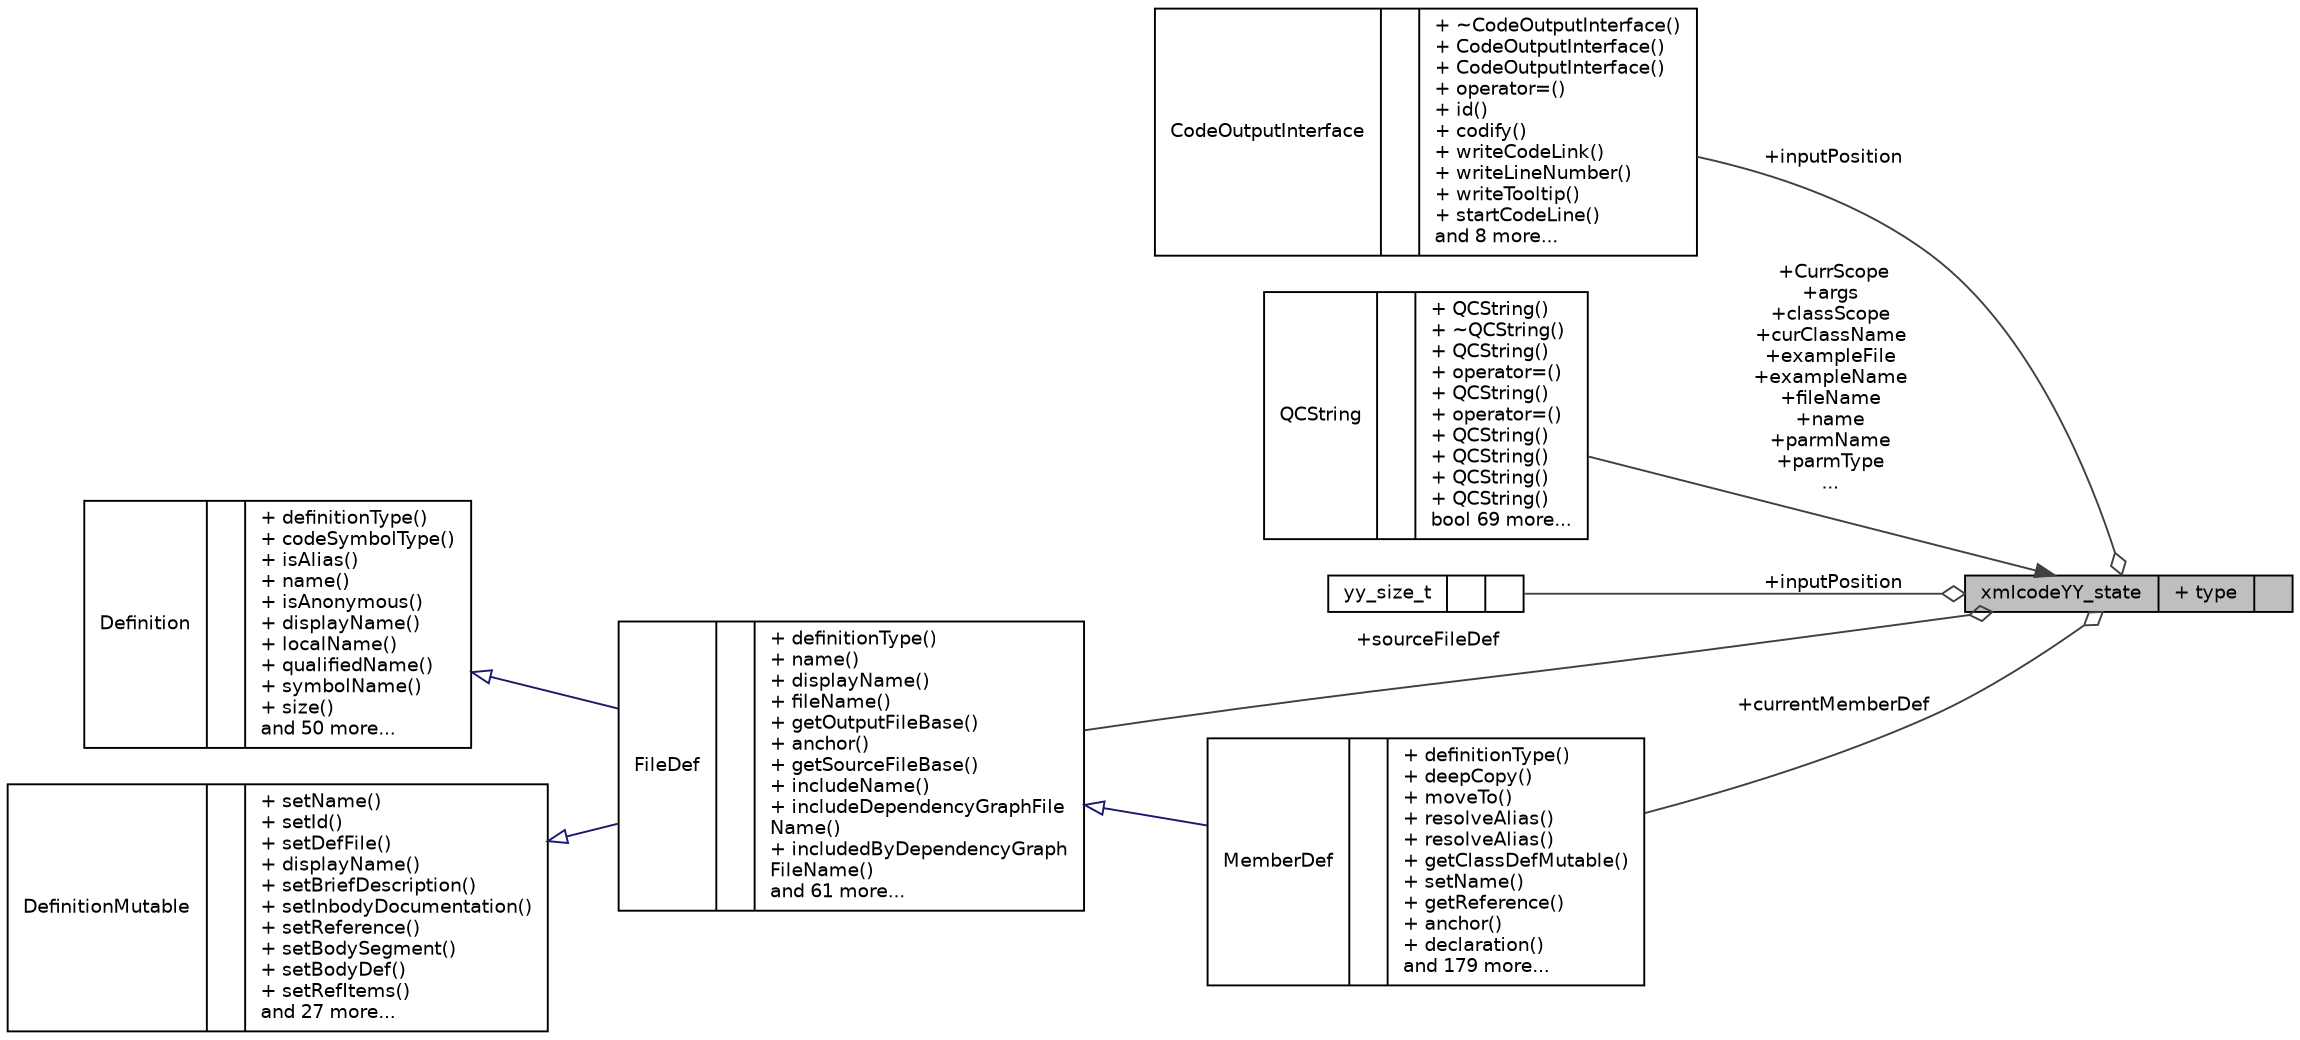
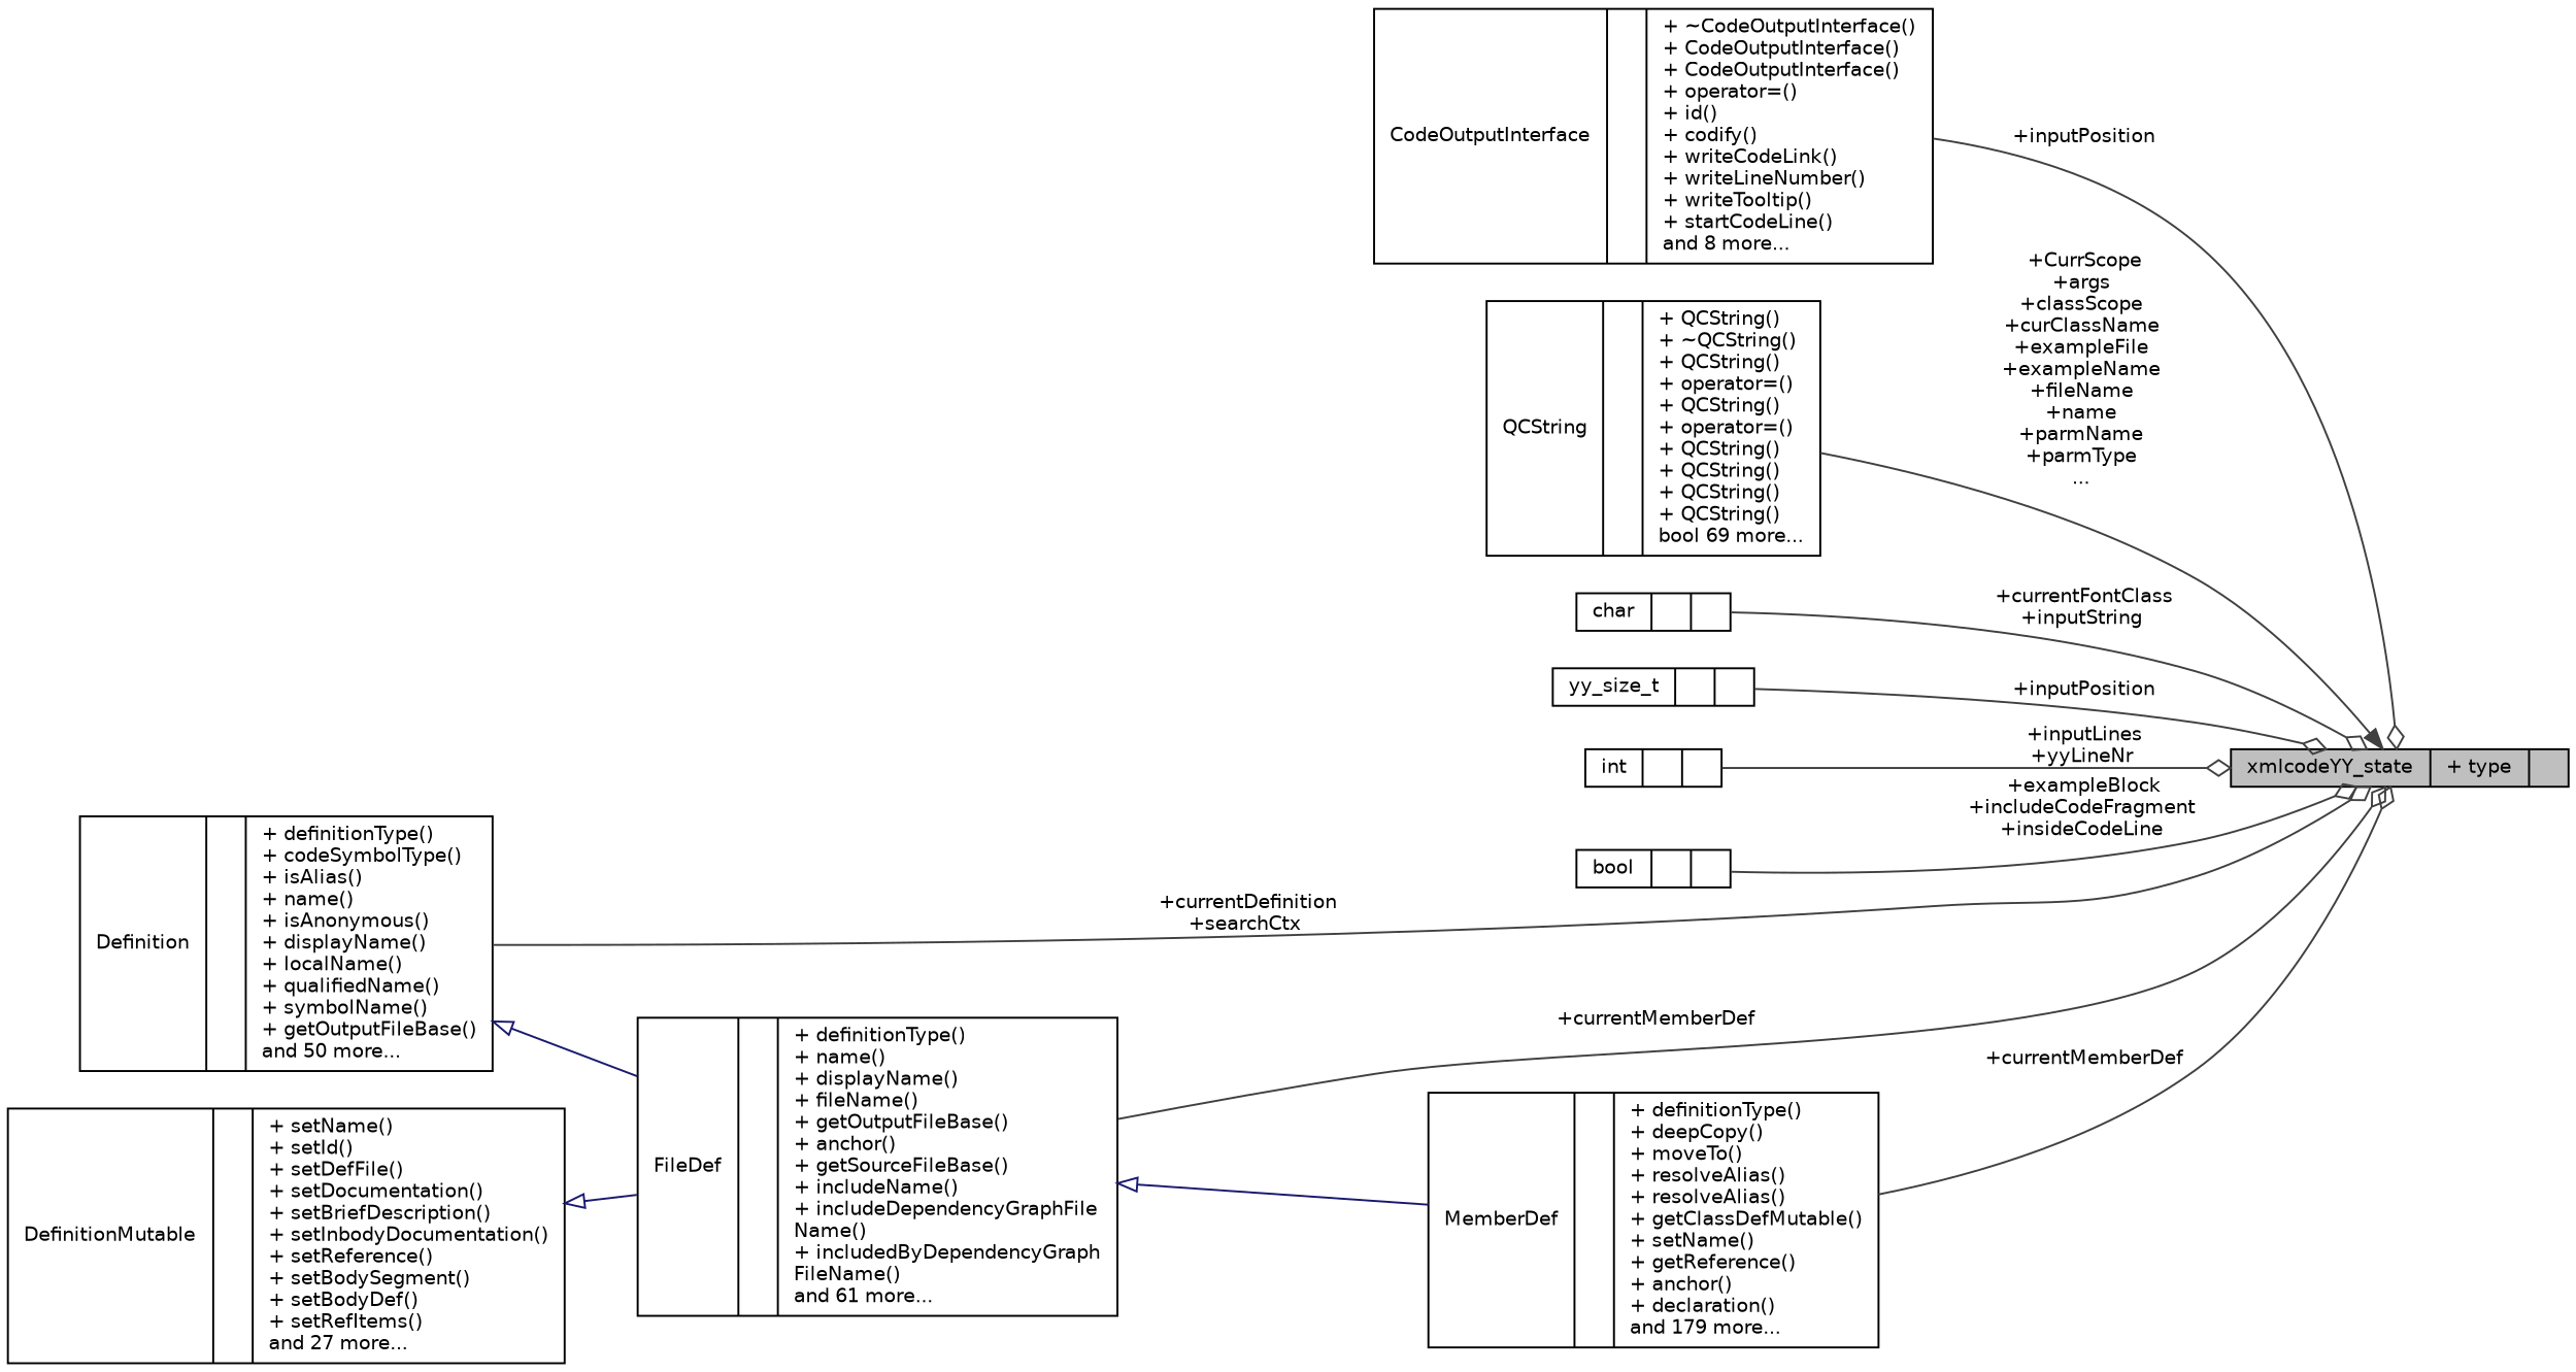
  digraph {
    rankdir=LR
    node [color=black fillcolor=white fontname=Helvetica fontsize=10 shape=record style=filled]
    edge [arrowhead=odiamond color=grey25 fontname=Helvetica fontsize=10 labelfontname=Helvetica labelfontsize=10 style=solid]
    n1 [fillcolor=grey75 fontcolor=black height=0.2 label="{xmlcodeYY_state\n|+ type\l|}" width=0.4]
    n2 [height=0.2 label="{CodeOutputInterface\n||+ ~CodeOutputInterface()\l+ CodeOutputInterface()\l+ CodeOutputInterface()\l+ operator=()\l+ id()\l+ codify()\l+ writeCodeLink()\l+ writeLineNumber()\l+ writeTooltip()\l+ startCodeLine()\land 8 more...\l}" width=0.4]
    n3 [height=0.2 label="{QCString\n||+ QCString()\l+ ~QCString()\l+ QCString()\l+ operator=()\l+ QCString()\l+ operator=()\l+ QCString()\l+ QCString()\l+ QCString()\l+ QCString()\lbool 69 more...\l}" width=0.4]
+   n4 [height=0.2 label="{char\n||}" width=0.4]
    n5 [height=0.2 label="{yy_size_t\n||}" width=0.4]
-   n8 [height=0.2 label="{Definition\n||+ definitionType()\l+ codeSymbolType()\l+ isAlias()\l+ name()\l+ isAnonymous()\l+ displayName()\l+ localName()\l+ qualifiedName()\l+ symbolName()\l+ size()\land 50 more...\l}" width=0.4]
+   n6 [height=0.2 label="{int\n||}" width=0.4]
+   n7 [height=0.2 label="{bool\n||}" width=0.4]
+   n8 [height=0.2 label="{Definition\n||+ definitionType()\l+ codeSymbolType()\l+ isAlias()\l+ name()\l+ isAnonymous()\l+ displayName()\l+ localName()\l+ qualifiedName()\l+ symbolName()\l+ getOutputFileBase()\land 50 more...\l}" width=0.4]
    n9 [height=0.2 label="{FileDef\n||+ definitionType()\l+ name()\l+ displayName()\l+ fileName()\l+ getOutputFileBase()\l+ anchor()\l+ getSourceFileBase()\l+ includeName()\l+ includeDependencyGraphFile\lName()\l+ includedByDependencyGraph\lFileName()\land 61 more...\l}" width=0.4]
    n10 [height=0.2 label="{MemberDef\n||+ definitionType()\l+ deepCopy()\l+ moveTo()\l+ resolveAlias()\l+ resolveAlias()\l+ getClassDefMutable()\l+ setName()\l+ getReference()\l+ anchor()\l+ declaration()\land 179 more...\l}" width=0.4]
-   n11 [height=0.2 label="{DefinitionMutable\n||+ setName()\l+ setId()\l+ setDefFile()\l+ displayName()\l+ setBriefDescription()\l+ setInbodyDocumentation()\l+ setReference()\l+ setBodySegment()\l+ setBodyDef()\l+ setRefItems()\land 27 more...\l}" width=0.4]
+   n11 [height=0.2 label="{DefinitionMutable\n||+ setName()\l+ setId()\l+ setDefFile()\l+ setDocumentation()\l+ setBriefDescription()\l+ setInbodyDocumentation()\l+ setReference()\l+ setBodySegment()\l+ setBodyDef()\l+ setRefItems()\land 27 more...\l}" width=0.4]
    n2 -> n1 [label=" +inputPosition"]
    n3 -> n1 [arrowhead=normal label=" +CurrScope\n+args\n+classScope\n+curClassName\n+exampleFile\n+exampleName\n+fileName\n+name\n+parmName\n+parmType\n..."]
+   n4 -> n1 [label=" +currentFontClass\n+inputString"]
    n5 -> n1 [label=" +inputPosition"]
+   n6 -> n1 [label=" +inputLines\n+yyLineNr"]
+   n7 -> n1 [label=" +exampleBlock\n+includeCodeFragment\n+insideCodeLine"]
+   n8 -> n1 [label=" +currentDefinition\n+searchCtx"]
    n8 -> n9 [arrowtail=onormal color=midnightblue dir=back arrowhead=""]
-   n9 -> n1 [label=" +sourceFileDef"]
+   n9 -> n1 [label=" +currentMemberDef"]
    n9 -> n10 [arrowtail=onormal color=midnightblue dir=back arrowhead=""]
    n10 -> n1 [label=" +currentMemberDef"]
    n11 -> n9 [arrowtail=onormal color=midnightblue dir=back arrowhead=""]
  }
